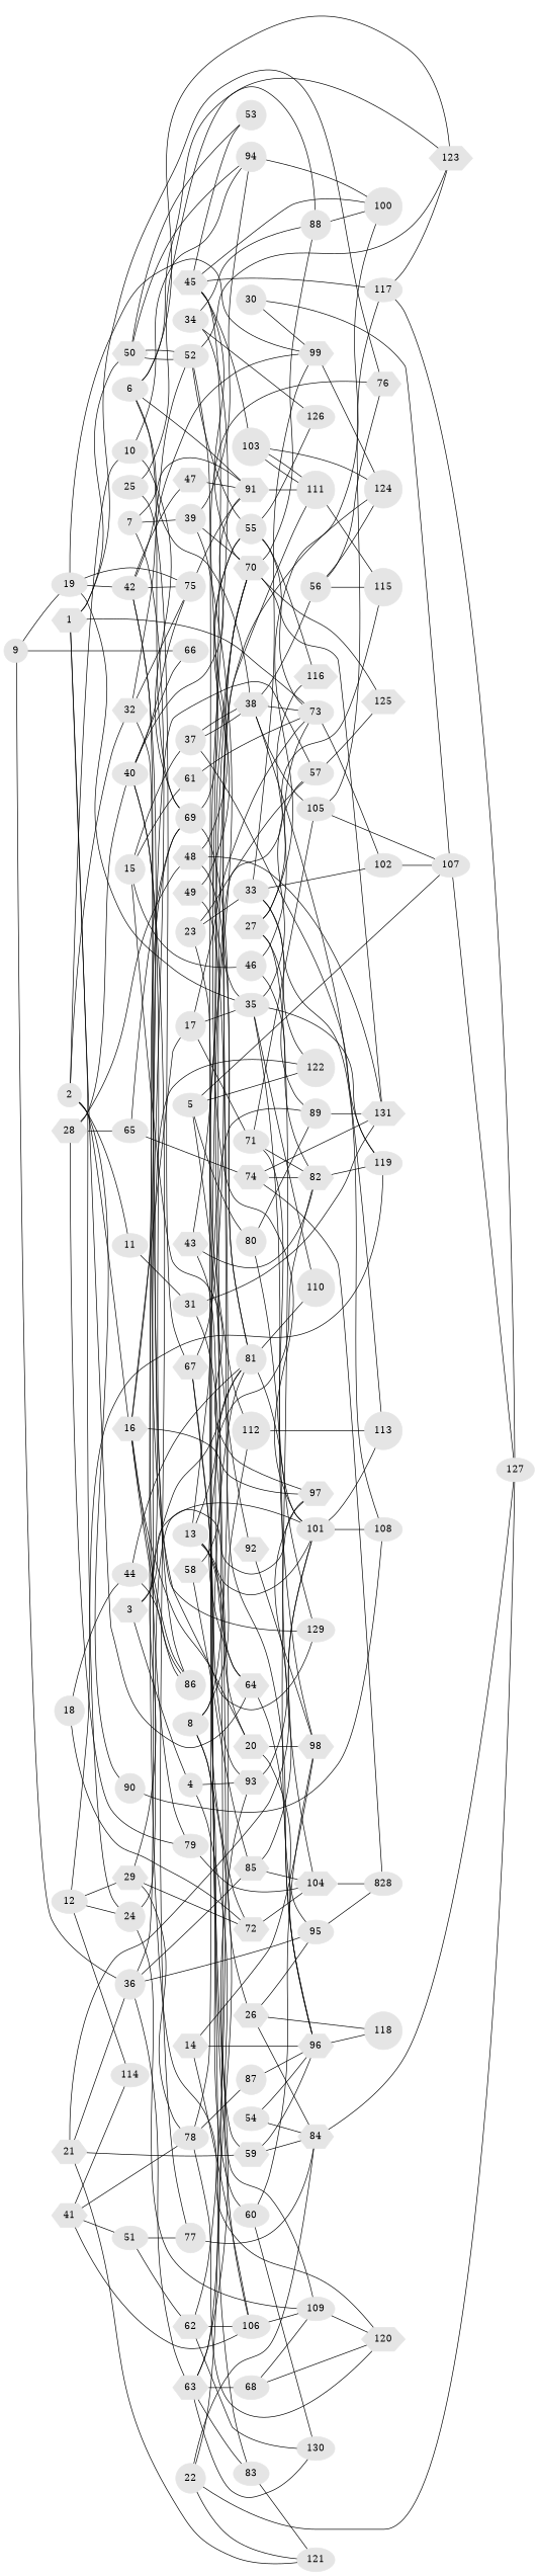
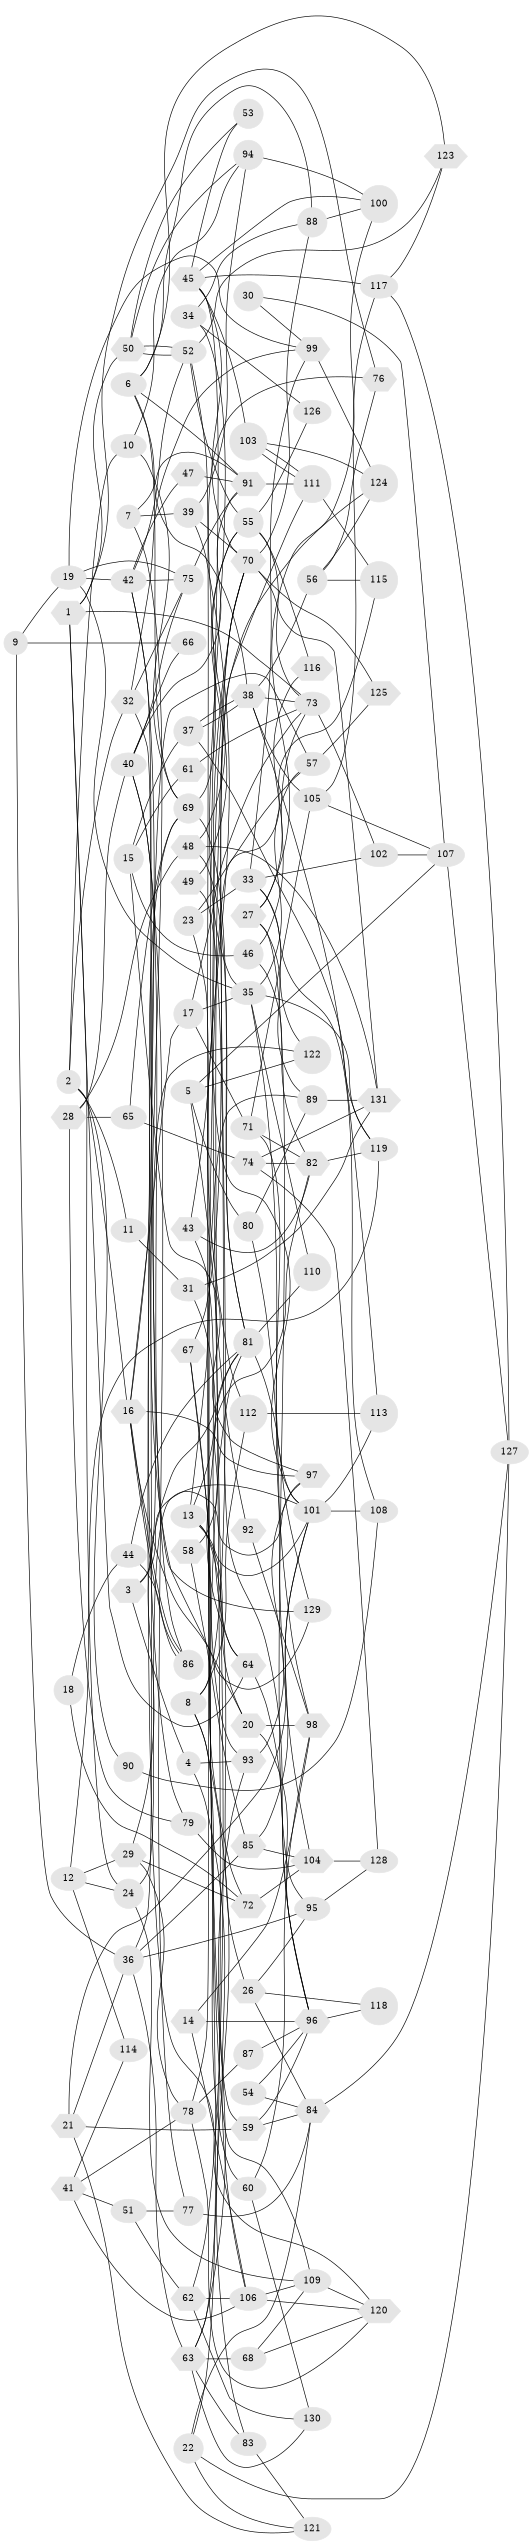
  graph {
    rankdir=LR
    node [color=gray90 shape=hexagon style=filled]
    24 [shape=circle]
    1
    50
    64
    73 [shape=ellipse]
    76
    97
    109 [shape=ellipse]
    94 [shape=circle]
    52 [shape=ellipse]
    53 [shape=circle]
    96
    102 [shape=ellipse]
    2 [shape=circle]
    10 [shape=ellipse]
    11 [shape=ellipse]
    16
    32
    90 [shape=circle]
    69 [shape=circle]
    31 [shape=ellipse]
    17 [shape=circle]
    86 [shape=circle]
    129 [shape=ellipse]
    75 [shape=circle]
    99
    108 [shape=ellipse]
    4 [shape=circle]
    3
    101 [shape=ellipse]
    122 [shape=circle]
    93
    106 [shape=ellipse]
    113 [shape=circle]
    120
    5 [shape=ellipse]
    80 [shape=circle]
    92
    107 [shape=ellipse]
    89 [shape=circle]
    104
    98
    127 [shape=ellipse]
    6 [shape=ellipse]
    38
    88 [shape=circle]
    91
    123
    56 [shape=circle]
    105 [shape=ellipse]
    81 [shape=circle]
    100 [shape=circle]
    111 [shape=circle]
    7 [shape=circle]
    20
    39 [shape=circle]
    112 [shape=circle]
    70
    8 [shape=ellipse]
    60 [shape=ellipse]
    83 [shape=ellipse]
    124 [shape=circle]
    130 [shape=ellipse]
    121 [shape=ellipse]
    9 [shape=circle]
    19 [shape=ellipse]
    36 [shape=circle]
    66 [shape=ellipse]
    35 [shape=ellipse]
    42 [shape=ellipse]
    57 [shape=ellipse]
    95 [shape=ellipse]
    63
    85
    131
    12 [shape=ellipse]
    29
    114 [shape=ellipse]
    119 [shape=ellipse]
    72
    78 [shape=ellipse]
    13 [shape=ellipse]
    26
    84
    118 [shape=circle]
    110 [shape=circle]
    14
    15 [shape=circle]
    37 [shape=circle]
    46 [shape=circle]
    61
    82
    71 [shape=ellipse]
    18 [shape=circle]
    44 [shape=ellipse]
    79 [shape=ellipse]
    47
    21
    59
    22 [shape=circle]
    23 [shape=circle]
    33 [shape=ellipse]
    125
-   25 [shape=ellipse]
    67
    65 [shape=ellipse]
    74
-   128 [shape=ellipse label=828]
+   128 [shape=ellipse]
    27
    116
    28
    40 [shape=ellipse]
    48
    77 [shape=circle]
    55 [shape=circle]
    115 [shape=circle]
    87 [shape=circle]
    30 [shape=circle]
    34 [shape=ellipse]
    126 [shape=ellipse]
    68 [shape=ellipse]
    117 [shape=ellipse]
    41
    51 [shape=ellipse]
    62
    43
    45
    103 [shape=circle]
    49
    54 [shape=ellipse]
    58
    24 -- 97
    24 -- 109
    1 -- 24
    1 -- 50
    1 -- 64
    1 -- 73
    1 -- 76
    50 -- 94
    50 -- 52
    50 -- 52
    50 -- 53
    64 -- 96
    73 -- 102
    109 -- 120
    94 -- 100
    52 -- 123
    52 -- 59
    52 -- 55
    96 -- 118
    102 -- 107
    2 -- 10
    2 -- 11
    2 -- 16
    2 -- 32
    2 -- 90
    10 -- 94
    10 -- 69
    11 -- 31
    16 -- 97
    16 -- 69
    16 -- 17
    16 -- 86
    16 -- 86
    16 -- 129
    32 -- 129
    32 -- 75
    32 -- 99
    90 -- 108
    69 -- 76
    69 -- 81
    31 -- 64
    31 -- 131
    17 -- 73
    17 -- 35
    17 -- 71
    75 -- 91
    99 -- 124
    4 -- 93
    4 -- 106
    3 -- 4
    3 -- 101
    3 -- 122
    101 -- 108
    101 -- 113
    93 -- 97
    106 -- 109
+   106 -- 120
    5 -- 122
    5 -- 80
    5 -- 92
    5 -- 107
    80 -- 89
    80 -- 104
    92 -- 98
    107 -- 127
    89 -- 131
    104 -- 128
    6 -- 69
    6 -- 38
    6 -- 88
    6 -- 91
    6 -- 123
    38 -- 73
    38 -- 113
    38 -- 56
    38 -- 105
    88 -- 100
    91 -- 111
    56 -- 76
    56 -- 124
    56 -- 115
    105 -- 107
    105 -- 117
    81 -- 129
    81 -- 110
    111 -- 115
    7 -- 91
    7 -- 20
    7 -- 39
    20 -- 96
    20 -- 98
    39 -- 94
    39 -- 112
    39 -- 70
    112 -- 113
    70 -- 88
    70 -- 131
    70 -- 125
    8 -- 112
    8 -- 60
    8 -- 83
    8 -- 124
    60 -- 98
    60 -- 130
    83 -- 121
    9 -- 19
    9 -- 36
    9 -- 66
    19 -- 75
    19 -- 99
    19 -- 35
    19 -- 42
    36 -- 57
    36 -- 95
    36 -- 63
    36 -- 85
    35 -- 98
    35 -- 57
    35 -- 119
    35 -- 110
    42 -- 52
    42 -- 75
    42 -- 120
    42 -- 79
    42 -- 47
    57 -- 125
    95 -- 128
    63 -- 93
    63 -- 111
    63 -- 83
    63 -- 130
    63 -- 68
    85 -- 101
    85 -- 104
    12 -- 24
    12 -- 29
    12 -- 114
    12 -- 119
    29 -- 81
    29 -- 72
    29 -- 78
    72 -- 104
    78 -- 120
    78 -- 115
    78 -- 87
    13 -- 101
    13 -- 89
    13 -- 81
    13 -- 20
    13 -- 26
    26 -- 95
    26 -- 84
    26 -- 118
    84 -- 127
    14 -- 96
    14 -- 106
    14 -- 98
    15 -- 97
    15 -- 37
    15 -- 46
    15 -- 61
    37 -- 38
    37 -- 38
    37 -- 119
    46 -- 73
    46 -- 82
    61 -- 73
    82 -- 119
    71 -- 101
    71 -- 105
    71 -- 82
    18 -- 72
    18 -- 44
    44 -- 86
    44 -- 81
    79 -- 104
    47 -- 91
    21 -- 101
    21 -- 121
    21 -- 36
    21 -- 59
    59 -- 96
    59 -- 84
    22 -- 127
    22 -- 81
    22 -- 121
    22 -- 84
    23 -- 109
    23 -- 57
    23 -- 33
    33 -- 102
    33 -- 99
    33 -- 108
    33 -- 122
-   25 -- 123
-   25 -- 67
    67 -- 93
    67 -- 70
    67 -- 72
    65 -- 69
    65 -- 74
    74 -- 131
    74 -- 82
    74 -- 128
    27 -- 89
    27 -- 100
    27 -- 95
    27 -- 116
    28 -- 79
    28 -- 65
    28 -- 40
    28 -- 48
    40 -- 86
    40 -- 75
    40 -- 91
    40 -- 66
    40 -- 77
    48 -- 81
    48 -- 131
    48 -- 55
    77 -- 84
    55 -- 73
    55 -- 116
    55 -- 126
    87 -- 96
    30 -- 99
    30 -- 107
    34 -- 88
    34 -- 35
    34 -- 126
    68 -- 109
    68 -- 120
    117 -- 127
    117 -- 123
    41 -- 106
    41 -- 114
    41 -- 78
    41 -- 51
    51 -- 77
    51 -- 62
    62 -- 106
    62 -- 70
    62 -- 130
    43 -- 64
    43 -- 70
    43 -- 82
    45 -- 53
    45 -- 101
    45 -- 100
    45 -- 70
    45 -- 117
    45 -- 103
    103 -- 111
    103 -- 111
    103 -- 124
    49 -- 96
    49 -- 55
    54 -- 96
    54 -- 84
    58 -- 85
    58 -- 82
  }
